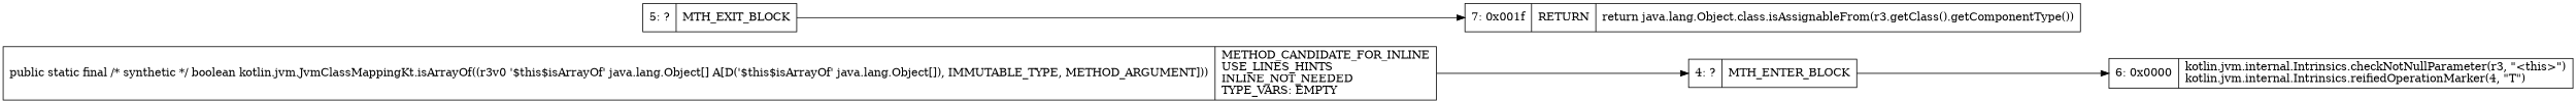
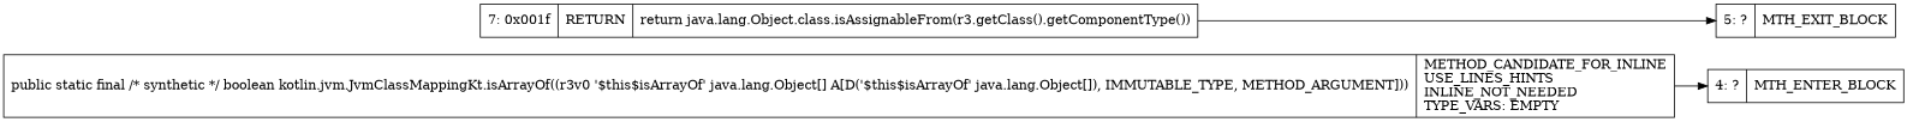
  digraph {
    rankdir=LR
    node [shape=record]
    n1 [label="{4\:\ ?|MTH_ENTER_BLOCK\l}"]
-   n2 [label="{6\:\ 0x0000|kotlin.jvm.internal.Intrinsics.checkNotNullParameter(r3, \"\<this\>\")\lkotlin.jvm.internal.Intrinsics.reifiedOperationMarker(4, \"T\")\l}"]
    n3 [label="{7\:\ 0x001f|RETURN\l|return java.lang.Object.class.isAssignableFrom(r3.getClass().getComponentType())\l}"]
    n4 [label="{5\:\ ?|MTH_EXIT_BLOCK\l}"]
    n5 [label="{public static final \/* synthetic *\/ boolean kotlin.jvm.JvmClassMappingKt.isArrayOf((r3v0 '$this$isArrayOf' java.lang.Object[] A[D('$this$isArrayOf' java.lang.Object[]), IMMUTABLE_TYPE, METHOD_ARGUMENT]))  | METHOD_CANDIDATE_FOR_INLINE\lUSE_LINES_HINTS\lINLINE_NOT_NEEDED\lTYPE_VARS: EMPTY\l}"]
-   n1 -> n2
-   n4 -> n3
+   n3 -> n4
    n5 -> n1
  }
